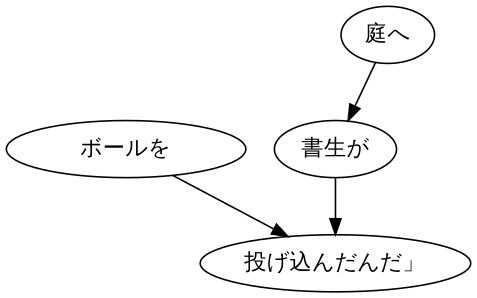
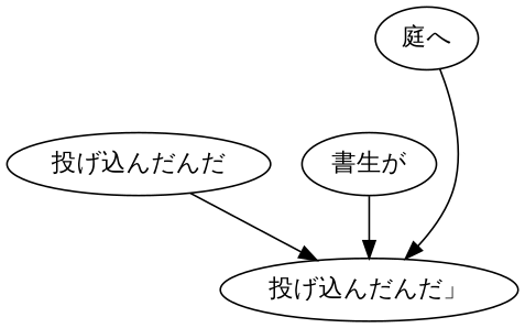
  digraph {
    n1 [label="書生が"]
    n2 [label="投げ込んだんだ」"]
-   n3 [label="ボールを"]
+   n3 [label="投げ込んだんだ"]
    n4 [label="庭へ"]
    n1 -> n2
    n3 -> n2
-   n4 -> n1
+   n4 -> n2
  }
